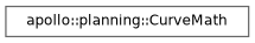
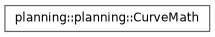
  digraph {
    rankdir=LR
-   n1 [color=gray40 fillcolor=white fontname=Helvetica fontsize=10 height=0.2 label="apollo::planning::CurveMath" shape=record style=filled width=0.4]
+   n1 [color=gray40 fillcolor=white fontname=Helvetica fontsize=10 height=0.2 label="planning::planning::CurveMath" shape=record style=filled width=0.4]
  }
